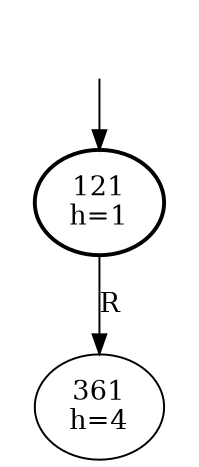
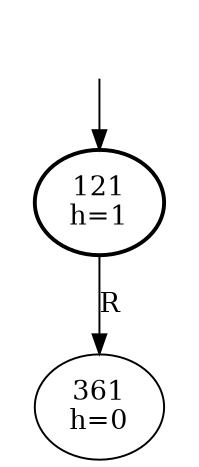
  digraph {
    Dummy [style=invis]
    n2 [label="121\nh=1" penwidth=2]
-   n3 [label="361\nh=4"]
+   n3 [label="361\nh=0"]
    Dummy -> n2
    n2 -> n3 [label=R]
  }
